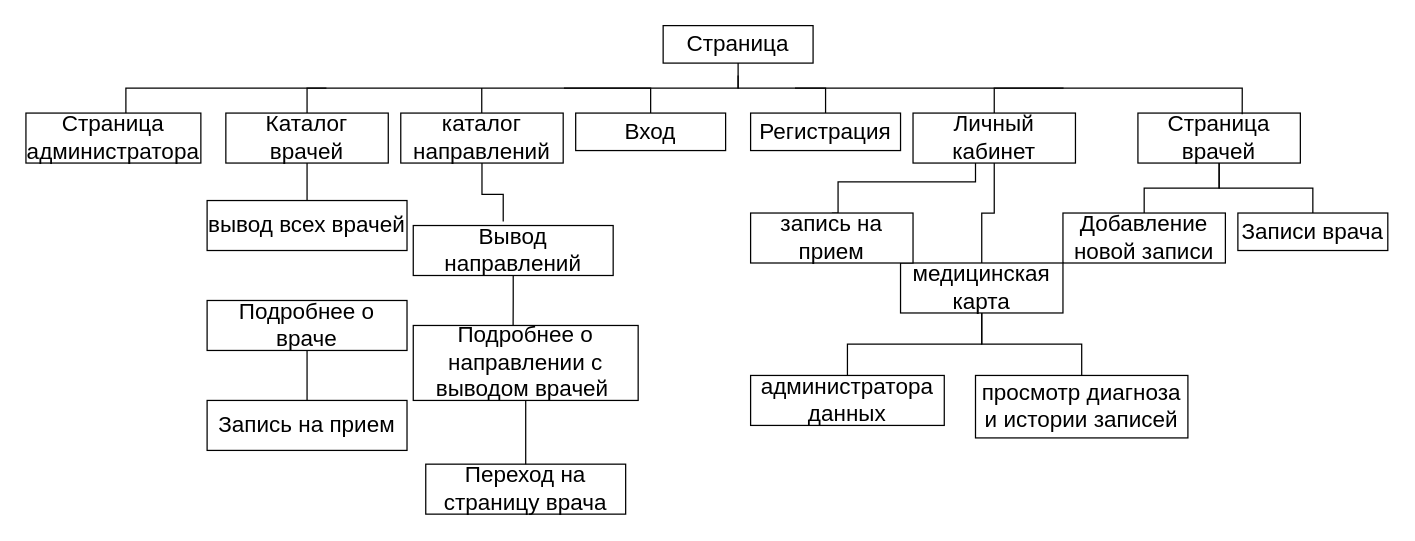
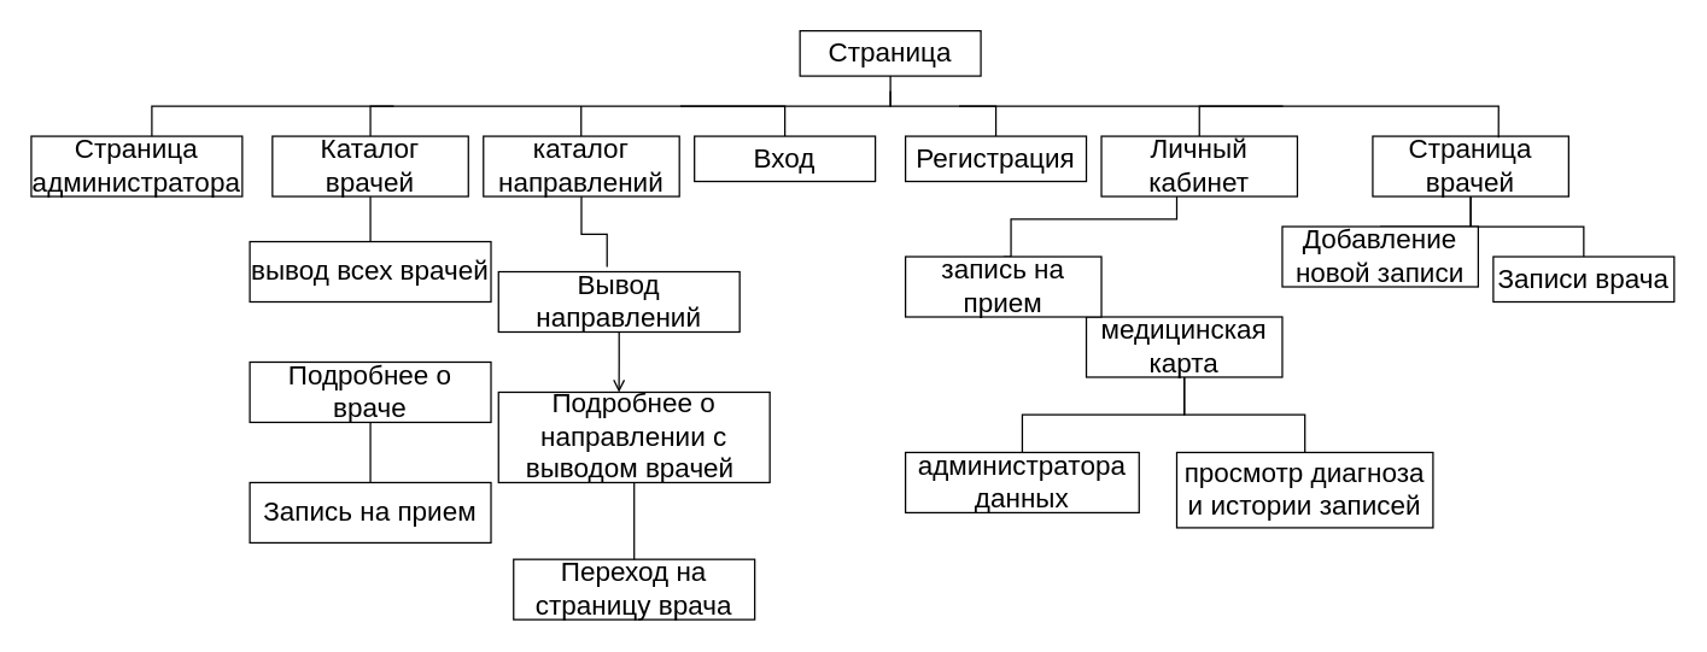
  <mxCell id="0" />
  <mxCell id="1" parent="0" />
  <mxCell id="2" style="edgeStyle=orthogonalEdgeStyle;rounded=0;orthogonalLoop=1;jettySize=auto;html=1;endArrow=none;endFill=0;fontSize=18;" edge="1" parent="1"><mxGeometry relative="1" as="geometry"><mxPoint x="590" y="60" as="sourcePoint" /><mxPoint x="100" y="94.94" as="targetPoint" /><Array as="points"><mxPoint x="590" y="70" /><mxPoint x="100" y="70" /></Array></mxGeometry></mxCell>
  <mxCell id="3" value="Страница" style="rounded=0;whiteSpace=wrap;html=1;fontSize=18;" vertex="1" parent="1"><mxGeometry x="530" y="20" width="120" height="30" as="geometry" /></mxCell>
  <mxCell id="4" style="edgeStyle=orthogonalEdgeStyle;rounded=0;orthogonalLoop=1;jettySize=auto;html=1;exitX=0.5;exitY=0;exitDx=0;exitDy=0;endArrow=none;endFill=0;fontSize=18;" edge="1" parent="1" source="5"><mxGeometry relative="1" as="geometry"><mxPoint x="450.143" y="70" as="targetPoint" /></mxGeometry></mxCell>
  <mxCell id="5" value="Вход" style="rounded=0;whiteSpace=wrap;html=1;fontSize=18;" vertex="1" parent="1"><mxGeometry x="460" y="90" width="120" height="30" as="geometry" /></mxCell>
  <mxCell id="6" style="edgeStyle=orthogonalEdgeStyle;rounded=0;orthogonalLoop=1;jettySize=auto;html=1;endArrow=none;endFill=0;fontSize=18;" edge="1" parent="1" source="7"><mxGeometry relative="1" as="geometry"><mxPoint x="635" y="70" as="targetPoint" /></mxGeometry></mxCell>
  <mxCell id="7" value="Регистрация" style="rounded=0;whiteSpace=wrap;html=1;fontSize=18;" vertex="1" parent="1"><mxGeometry x="600" y="90" width="120" height="30" as="geometry" /></mxCell>
  <mxCell id="8" style="edgeStyle=orthogonalEdgeStyle;rounded=0;orthogonalLoop=1;jettySize=auto;html=1;endArrow=none;endFill=0;fontSize=18;" edge="1" parent="1" source="11"><mxGeometry relative="1" as="geometry"><mxPoint x="850" y="70" as="targetPoint" /></mxGeometry></mxCell>
  <mxCell id="9" style="edgeStyle=orthogonalEdgeStyle;rounded=0;orthogonalLoop=1;jettySize=auto;html=1;entryX=0.5;entryY=0;entryDx=0;entryDy=0;endArrow=none;endFill=0;fontSize=18;" edge="1" parent="1" source="11" target="26"><mxGeometry relative="1" as="geometry"><Array as="points"><mxPoint x="780" y="145" /><mxPoint x="670" y="145" /></Array></mxGeometry></mxCell>
- <mxCell id="10" style="edgeStyle=orthogonalEdgeStyle;rounded=0;orthogonalLoop=1;jettySize=auto;html=1;endArrow=none;endFill=0;fontSize=18;" edge="1" parent="1" source="11" target="24"><mxGeometry relative="1" as="geometry" /></mxCell>
  <mxCell id="11" value="Личный кабинет" style="rounded=0;whiteSpace=wrap;html=1;fontSize=18;" vertex="1" parent="1"><mxGeometry x="730" y="90" width="130" height="40" as="geometry" /></mxCell>
  <mxCell id="12" style="edgeStyle=orthogonalEdgeStyle;rounded=0;orthogonalLoop=1;jettySize=auto;html=1;endArrow=none;endFill=0;fontSize=18;" edge="1" parent="1" source="14"><mxGeometry relative="1" as="geometry"><mxPoint x="260" y="70" as="targetPoint" /></mxGeometry></mxCell>
  <mxCell id="13" style="edgeStyle=orthogonalEdgeStyle;rounded=0;orthogonalLoop=1;jettySize=auto;html=1;endArrow=none;endFill=0;" edge="1" parent="1" source="14" target="31"><mxGeometry relative="1" as="geometry"><Array as="points"><mxPoint x="245" y="170" /><mxPoint x="245" y="170" /></Array></mxGeometry></mxCell>
  <mxCell id="14" value="Каталог врачей" style="rounded=0;whiteSpace=wrap;html=1;fontSize=18;" vertex="1" parent="1"><mxGeometry x="180" y="90" width="130" height="40" as="geometry" /></mxCell>
  <mxCell id="15" value="Страница администратора" style="rounded=0;whiteSpace=wrap;html=1;fontSize=18;" vertex="1" parent="1"><mxGeometry x="20" y="90" width="140" height="40" as="geometry" /></mxCell>
  <mxCell id="16" style="edgeStyle=orthogonalEdgeStyle;rounded=0;orthogonalLoop=1;jettySize=auto;html=1;entryX=0.5;entryY=0;entryDx=0;entryDy=0;endArrow=none;endFill=0;fontSize=18;" edge="1" parent="1" source="18" target="20"><mxGeometry relative="1" as="geometry" /></mxCell>
  <mxCell id="17" style="edgeStyle=orthogonalEdgeStyle;rounded=0;orthogonalLoop=1;jettySize=auto;html=1;entryX=0.5;entryY=0;entryDx=0;entryDy=0;endArrow=none;endFill=0;fontSize=18;" edge="1" parent="1" source="18" target="19"><mxGeometry relative="1" as="geometry" /></mxCell>
  <mxCell id="18" value="Страница врачей" style="rounded=0;whiteSpace=wrap;html=1;fontSize=18;" vertex="1" parent="1"><mxGeometry x="910" y="90" width="130" height="40" as="geometry" /></mxCell>
  <mxCell id="19" value="Записи врача" style="rounded=0;whiteSpace=wrap;html=1;fontSize=18;" vertex="1" parent="1"><mxGeometry x="990" y="170" width="120" height="30" as="geometry" /></mxCell>
- <mxCell id="20" value="Добавление новой записи" style="rounded=0;whiteSpace=wrap;html=1;fontSize=18;" vertex="1" parent="1"><mxGeometry x="850" y="170" width="130" height="40" as="geometry" /></mxCell>
+ <mxCell id="20" value="Добавление новой записи" style="rounded=0;whiteSpace=wrap;html=1;fontSize=18;" vertex="1" parent="1"><mxGeometry x="850" y="150" width="130" height="40" as="geometry" /></mxCell>
  <mxCell id="21" style="edgeStyle=orthogonalEdgeStyle;rounded=0;orthogonalLoop=1;jettySize=auto;html=1;entryX=0.642;entryY=0.024;entryDx=0;entryDy=0;entryPerimeter=0;exitX=0.5;exitY=1;exitDx=0;exitDy=0;endArrow=none;endFill=0;fontSize=18;" edge="1" parent="1" source="3" target="18"><mxGeometry relative="1" as="geometry" /></mxCell>
  <mxCell id="22" style="edgeStyle=orthogonalEdgeStyle;rounded=0;orthogonalLoop=1;jettySize=auto;html=1;entryX=0.5;entryY=0;entryDx=0;entryDy=0;endArrow=none;endFill=0;fontSize=18;" edge="1" parent="1" source="24" target="25"><mxGeometry relative="1" as="geometry" /></mxCell>
  <mxCell id="23" style="edgeStyle=orthogonalEdgeStyle;rounded=0;orthogonalLoop=1;jettySize=auto;html=1;endArrow=none;endFill=0;fontSize=18;" edge="1" parent="1" source="24" target="27"><mxGeometry relative="1" as="geometry" /></mxCell>
  <mxCell id="24" value="медицинская карта" style="rounded=0;whiteSpace=wrap;html=1;fontSize=18;" vertex="1" parent="1"><mxGeometry x="720" y="210" width="130" height="40" as="geometry" /></mxCell>
  <mxCell id="25" value="администратора данных" style="rounded=0;whiteSpace=wrap;html=1;fontSize=18;" vertex="1" parent="1"><mxGeometry x="600" y="300" width="155" height="40" as="geometry" /></mxCell>
  <mxCell id="26" value="запись на прием" style="rounded=0;whiteSpace=wrap;html=1;fontSize=18;" vertex="1" parent="1"><mxGeometry x="600" y="170" width="130" height="40" as="geometry" /></mxCell>
  <mxCell id="27" value="просмотр диагноза и истории записей" style="rounded=0;whiteSpace=wrap;html=1;fontSize=18;" vertex="1" parent="1"><mxGeometry x="780" y="300" width="170" height="50" as="geometry" /></mxCell>
  <mxCell id="28" style="edgeStyle=orthogonalEdgeStyle;rounded=0;orthogonalLoop=1;jettySize=auto;html=1;exitX=0.5;exitY=0;exitDx=0;exitDy=0;endArrow=none;endFill=0;" edge="1" parent="1" source="29"><mxGeometry relative="1" as="geometry"><mxPoint x="384.824" y="70" as="targetPoint" /><Array as="points"><mxPoint x="385" y="70" /></Array></mxGeometry></mxCell>
  <mxCell id="29" value="каталог направлений" style="rounded=0;whiteSpace=wrap;html=1;fontSize=18;" vertex="1" parent="1"><mxGeometry x="320" y="90" width="130" height="40" as="geometry" /></mxCell>
  <mxCell id="30" value="Переход на страницу врача" style="rounded=0;whiteSpace=wrap;html=1;fontSize=18;" vertex="1" parent="1"><mxGeometry x="340" y="371" width="160" height="40" as="geometry" /></mxCell>
  <mxCell id="31" value="вывод всех врачей" style="rounded=0;whiteSpace=wrap;html=1;fontSize=18;" vertex="1" parent="1"><mxGeometry x="165" y="160" width="160" height="40" as="geometry" /></mxCell>
  <mxCell id="32" style="edgeStyle=orthogonalEdgeStyle;rounded=0;orthogonalLoop=1;jettySize=auto;html=1;endArrow=none;endFill=0;entryX=0.45;entryY=-0.079;entryDx=0;entryDy=0;entryPerimeter=0;" edge="1" parent="1" source="29" target="33"><mxGeometry relative="1" as="geometry"><mxPoint x="390" y="210" as="targetPoint" /></mxGeometry></mxCell>
  <mxCell id="33" value="Вывод направлений" style="rounded=0;whiteSpace=wrap;html=1;fontSize=18;" vertex="1" parent="1"><mxGeometry x="330" y="180" width="160" height="40" as="geometry" /></mxCell>
  <mxCell id="34" style="edgeStyle=orthogonalEdgeStyle;rounded=0;orthogonalLoop=1;jettySize=auto;html=1;entryX=0.5;entryY=0;entryDx=0;entryDy=0;endArrow=none;endFill=0;" edge="1" parent="1" source="35" target="30"><mxGeometry relative="1" as="geometry" /></mxCell>
  <mxCell id="35" value="Подробнее о направлении с выводом врачей&amp;nbsp;" style="rounded=0;whiteSpace=wrap;html=1;fontSize=18;" vertex="1" parent="1"><mxGeometry x="330" y="260" width="180" height="60" as="geometry" /></mxCell>
- <mxCell id="36" style="edgeStyle=orthogonalEdgeStyle;rounded=0;orthogonalLoop=1;jettySize=auto;html=1;entryX=0.444;entryY=0;entryDx=0;entryDy=0;entryPerimeter=0;endArrow=none;endFill=0;" edge="1" parent="1" source="33" target="35"><mxGeometry relative="1" as="geometry" /></mxCell>
+ <mxCell id="36" style="edgeStyle=orthogonalEdgeStyle;rounded=0;orthogonalLoop=1;jettySize=auto;html=1;entryX=0.444;entryY=0;entryDx=0;entryDy=0;entryPerimeter=0;endArrow=open;endFill=0;" edge="1" parent="1" source="33" target="35"><mxGeometry relative="1" as="geometry" /></mxCell>
  <mxCell id="37" style="edgeStyle=orthogonalEdgeStyle;rounded=0;orthogonalLoop=1;jettySize=auto;html=1;entryX=0.5;entryY=0;entryDx=0;entryDy=0;endArrow=none;endFill=0;" edge="1" parent="1" source="38" target="39"><mxGeometry relative="1" as="geometry" /></mxCell>
  <mxCell id="38" value="Подробнее о враче" style="rounded=0;whiteSpace=wrap;html=1;fontSize=18;" vertex="1" parent="1"><mxGeometry x="165" y="240" width="160" height="40" as="geometry" /></mxCell>
  <mxCell id="39" value="Запись на прием" style="rounded=0;whiteSpace=wrap;html=1;fontSize=18;" vertex="1" parent="1"><mxGeometry x="165" y="320" width="160" height="40" as="geometry" /></mxCell>
